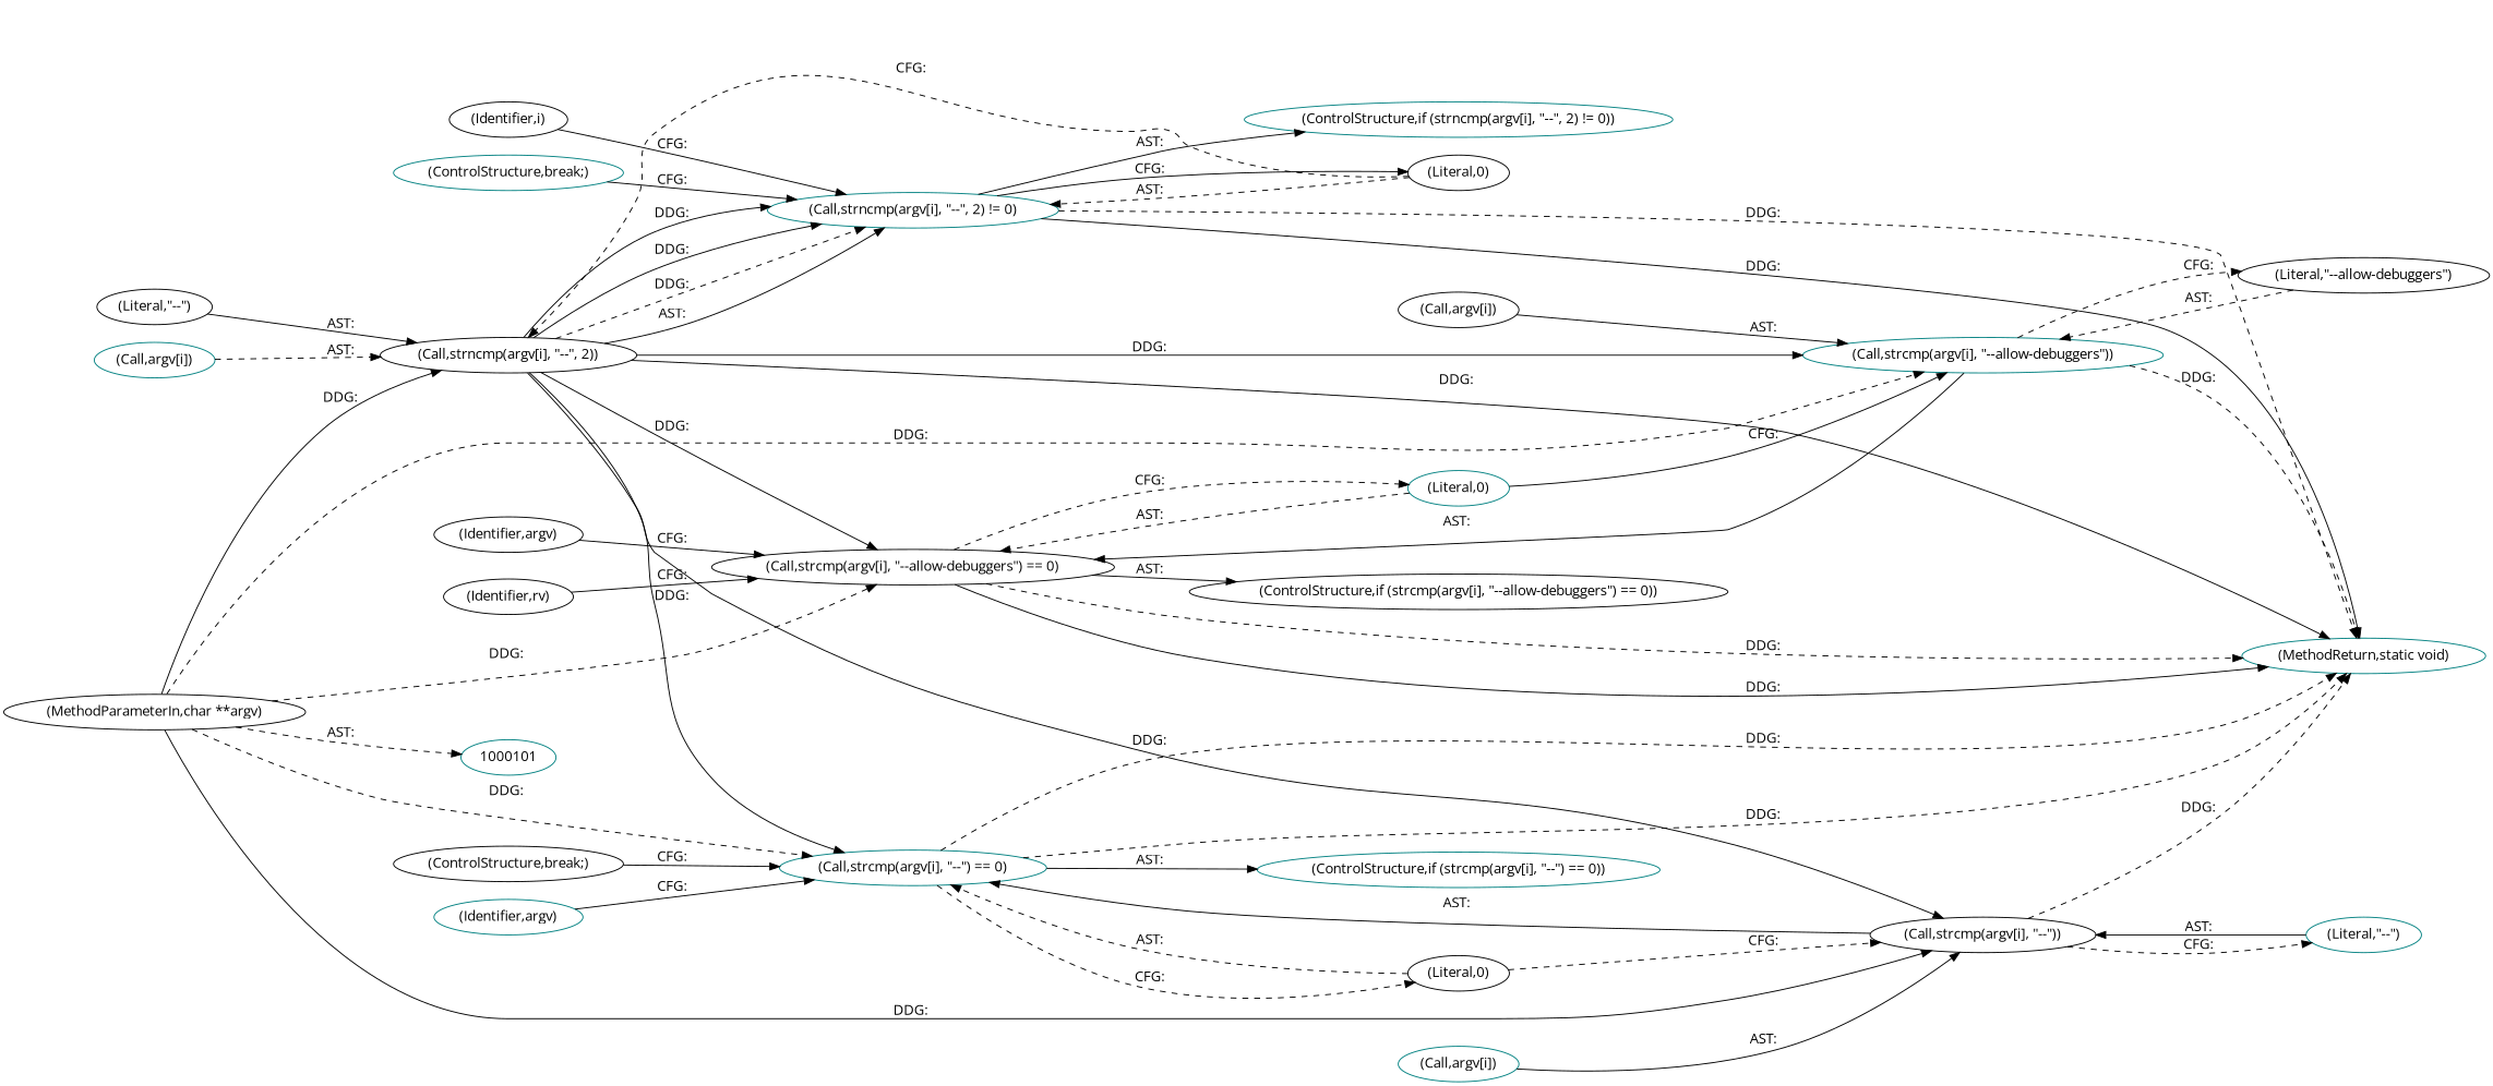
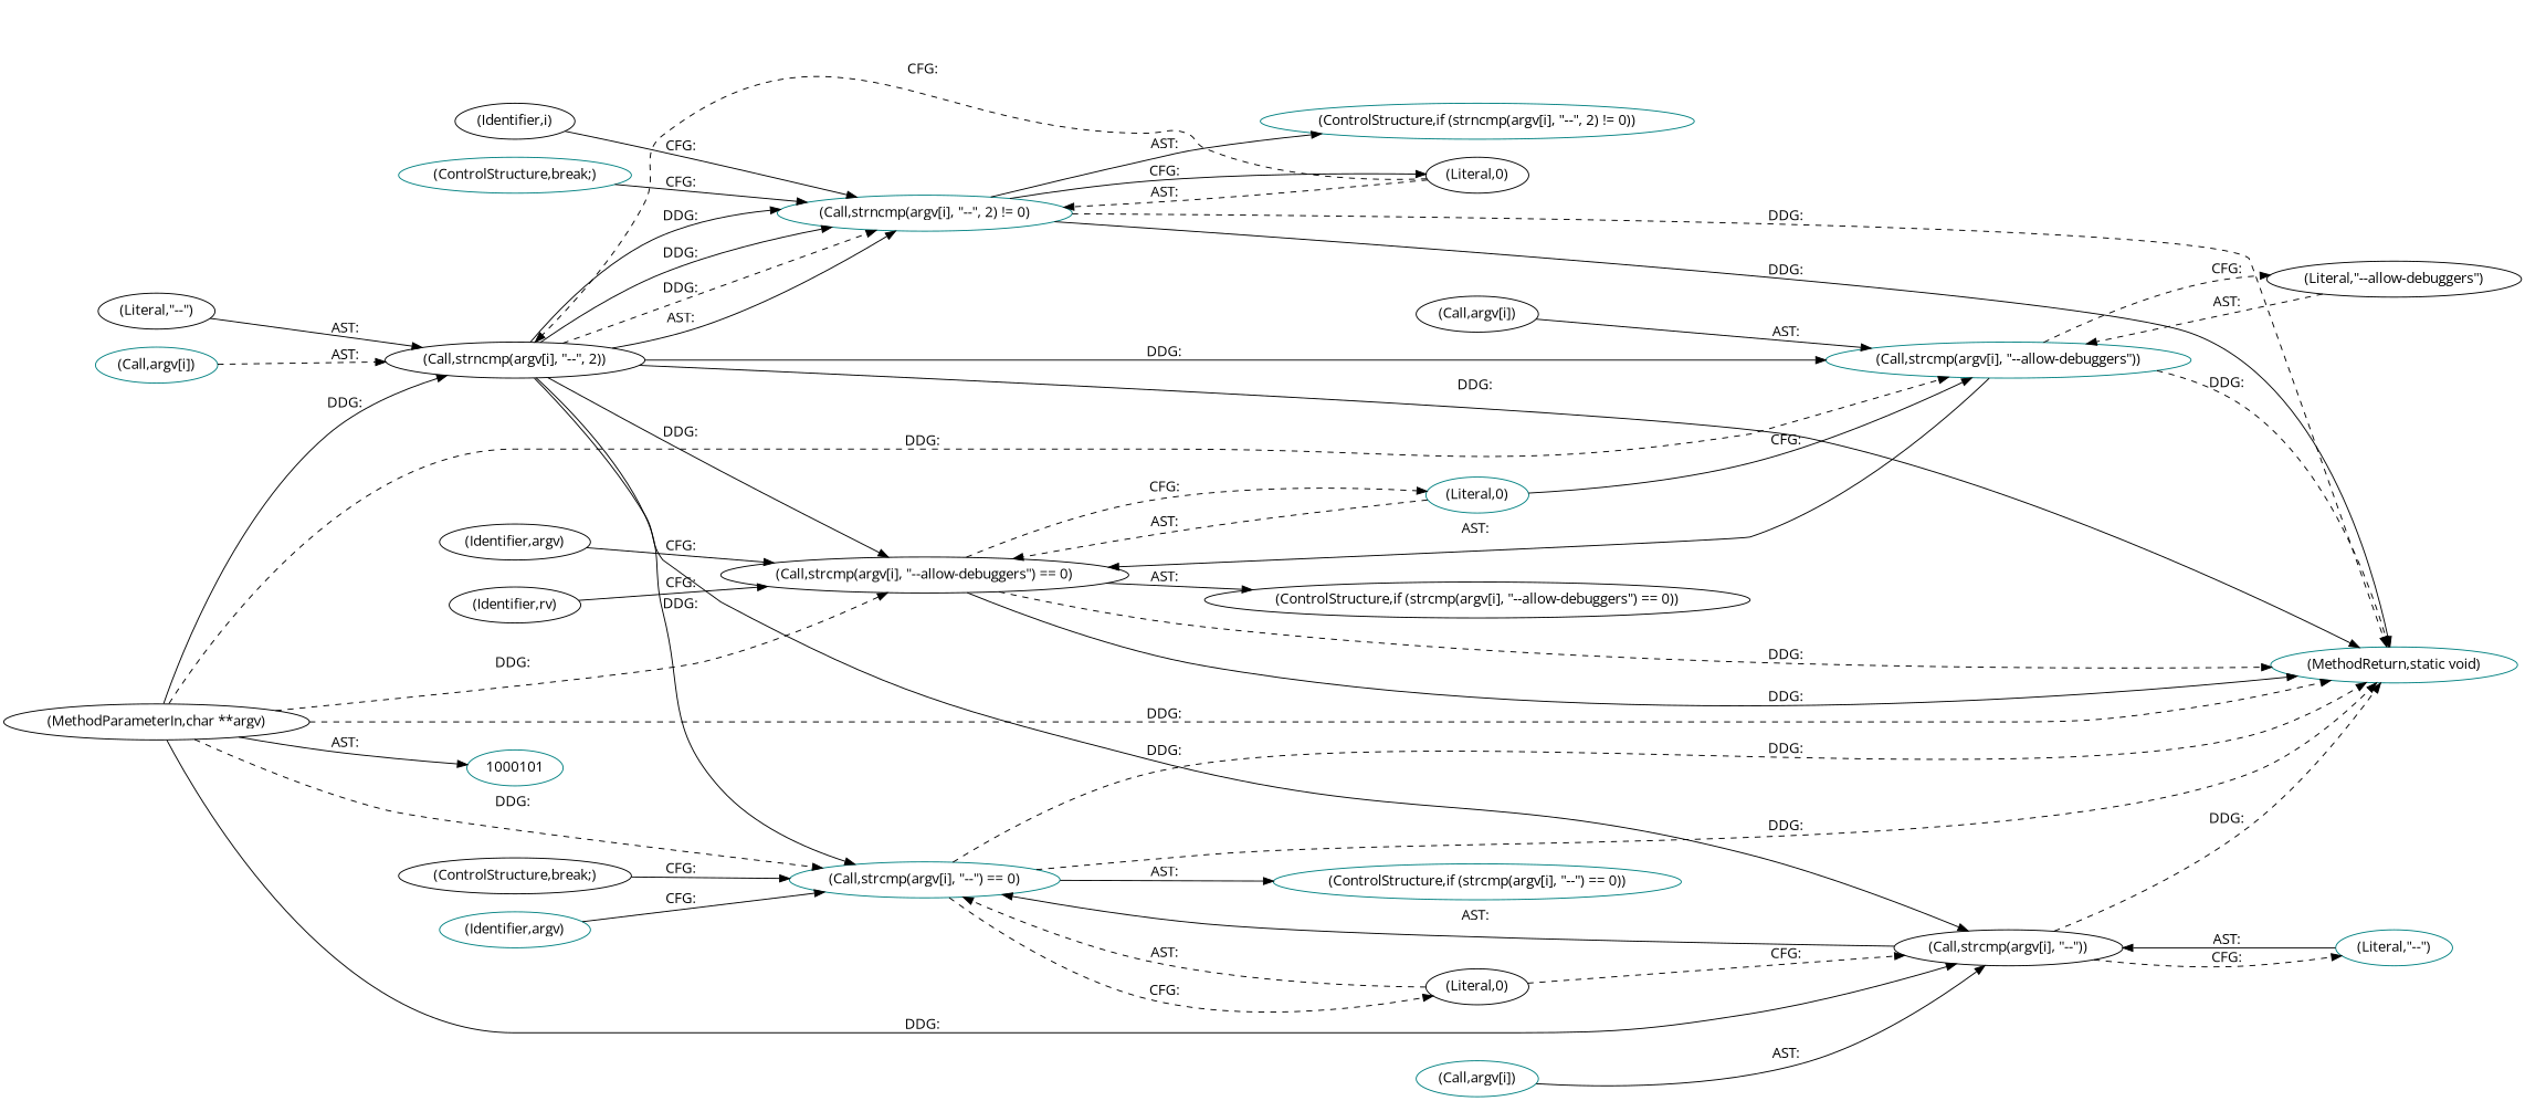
  digraph {
    fontname="Open Sans"
    rankdir=LR
    node [color=black fontname="Open Sans"]
    edge [fontname="Open Sans" style=solid]
    n1 [label="(Call,strncmp(argv[i], \"--\", 2))"]
    n2 [label="(Call,strcmp(argv[i], \"--allow-debuggers\") == 0)"]
    n3 [color=teal label="(Call,strcmp(argv[i], \"--allow-debuggers\"))"]
    n4 [color=teal label="(Call,strcmp(argv[i], \"--\") == 0)"]
    n5 [label="(Call,strcmp(argv[i], \"--\"))"]
    n6 [color=teal label="(Call,strncmp(argv[i], \"--\", 2) != 0)"]
    n7 [color=teal label="(MethodReturn,static void)"]
    n8 [label="(ControlStructure,if (strcmp(argv[i], \"--allow-debuggers\") == 0))"]
    n9 [color=teal label="(Literal,0)"]
    n10 [label="(Literal,\"--allow-debuggers\")"]
    n11 [color=teal label="(ControlStructure,if (strcmp(argv[i], \"--\") == 0))"]
    n12 [label="(Literal,0)"]
    n13 [color=teal label="(Literal,\"--\")"]
    n14 [color=teal label="(ControlStructure,if (strncmp(argv[i], \"--\", 2) != 0))"]
    n15 [label="(Literal,0)"]
    n16 [label="(MethodParameterIn,char **argv)"]
    1000101 [color=teal]
    n18 [label="(Identifier,argv)"]
    n19 [label="(ControlStructure,break;)"]
    n20 [color=teal label="(ControlStructure,break;)"]
    n21 [label="(Literal,\"--\")"]
    n22 [label="(Identifier,rv)"]
    n23 [color=teal label="(Call,argv[i])"]
    n24 [color=teal label="(Call,argv[i])"]
    n25 [color=teal label="(Identifier,argv)"]
    n26 [label="(Identifier,i)"]
    n27 [label="(Call,argv[i])"]
    n1 -> n2 [label="DDG: "]
    n1 -> n3 [label="DDG: "]
    n1 -> n4 [label="DDG: "]
    n1 -> n5 [label="DDG: "]
    n1 -> n6 [label="AST: "]
    n1 -> n6 [label="DDG: "]
    n1 -> n6 [label="DDG: "]
    n1 -> n6 [label="DDG: " style=dashed]
    n1 -> n7 [label="DDG: "]
    n2 -> n7 [label="DDG: " style=dashed]
    n2 -> n7 [label="DDG: "]
    n2 -> n8 [label="AST: "]
    n2 -> n9 [label="CFG: " style=dashed]
    n3 -> n2 [label="AST: "]
    n3 -> n7 [label="DDG: " style=dashed]
    n3 -> n10 [label="CFG: " style=dashed]
    n4 -> n7 [label="DDG: " style=dashed]
    n4 -> n7 [label="DDG: " style=dashed]
    n4 -> n11 [label="AST: "]
    n4 -> n12 [label="CFG: " style=dashed]
    n5 -> n4 [label="AST: "]
    n5 -> n7 [label="DDG: " style=dashed]
    n5 -> n13 [label="CFG: " style=dashed]
    n6 -> n7 [label="DDG: " style=dashed]
    n6 -> n7 [label="DDG: "]
    n6 -> n14 [label="AST: "]
    n6 -> n15 [label="CFG: "]
    n9 -> n2 [label="AST: " style=dashed]
    n9 -> n3 [label="CFG: "]
    n10 -> n3 [label="AST: " style=dashed]
    n12 -> n4 [label="AST: " style=dashed]
    n12 -> n5 [label="CFG: " style=dashed]
    n13 -> n5 [label="AST: "]
    n15 -> n1 [label="CFG: " style=dashed]
    n15 -> n6 [label="AST: " style=dashed]
    n16 -> n1 [label="DDG: "]
    n16 -> n2 [label="DDG: " style=dashed]
    n16 -> n3 [label="DDG: " style=dashed]
    n16 -> n4 [label="DDG: " style=dashed]
    n16 -> n5 [label="DDG: "]
-   n16 -> 1000101 [label="AST: " style=dashed]
+   n16 -> n7 [label="DDG: " style=dashed]
+   n16 -> 1000101 [label="AST: "]
    n18 -> n2 [label="CFG: "]
    n19 -> n4 [label="CFG: "]
    n20 -> n6 [label="CFG: "]
    n21 -> n1 [label="AST: "]
    n22 -> n2 [label="CFG: "]
    n23 -> n5 [label="AST: "]
    n24 -> n1 [label="AST: " style=dashed]
    n25 -> n4 [label="CFG: "]
    n26 -> n6 [label="CFG: "]
    n27 -> n3 [label="AST: "]
  }
